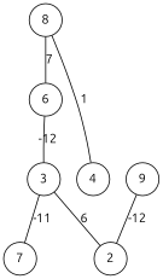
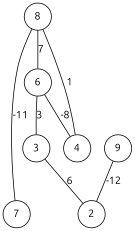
  graph {
    fontname=Ubuntu
    node [fontname=Ubuntu shape=circle]
    edge [fontname=Ubuntu]
    8
    4
    6
    7
    3
    2
    n7 [label=9]
    8 -- 4 [label=1]
    8 -- 6 [label=7]
-   3 -- 7 [label=-11]
-   6 -- 3 [label=-12]
+   8 -- 7 [label=-11]
+   6 -- 4 [label=-8]
+   6 -- 3 [label=3]
    3 -- 2 [label=6]
    n7 -- 2 [label=-12]
  }
